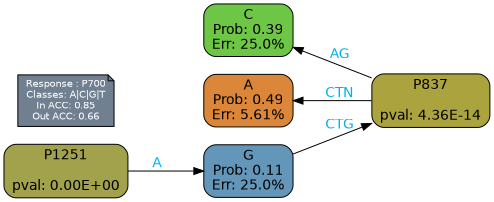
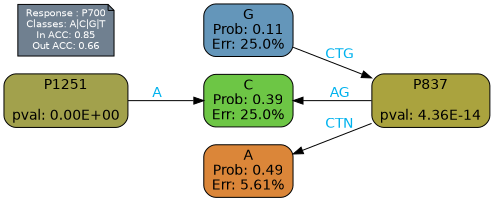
  digraph {
    rankdir=LR
    ranksep=equally
    splines=polylines
    node [color=black fontname=helvetica shape=box style="filled, rounded"]
    edge [fontcolor=deepskyblue2 fontname=helvetica]
    n1 [fillcolor="#6496ba" label="G\nProb: 0.11\nErr: 25.0%"]
    n2 [fillcolor="#6dc645" label="C\nProb: 0.39\nErr: 25.0%"]
    n3 [fillcolor="#db8639" label="A\nProb: 0.49\nErr: 5.61%"]
    n4 [align=left fillcolor=slategray fontcolor=white fontsize=10 label="Response : P700\nClasses: A|C|G|T\nIn ACC: 0.85\nOut ACC: 0.66\n" shape=note style=filled]
    n5 [fillcolor="#a2a14c" label="P1251\n\npval: 0.00E+00"]
    n6 [fillcolor="#aaa33e" label="P837\n\npval: 4.36E-14"]
    subgraph sub_1 {
      rank=same
      n1
      n2
      n3
    }
    subgraph sub_2 {
      rank=same
      n4
      n5
    }
    n1 -> n6 [label=CTG]
-   n5 -> n1 [label=A]
+   n5 -> n2 [label=A]
    n6 -> n2 [label=AG]
    n6 -> n3 [label=CTN]
  }
